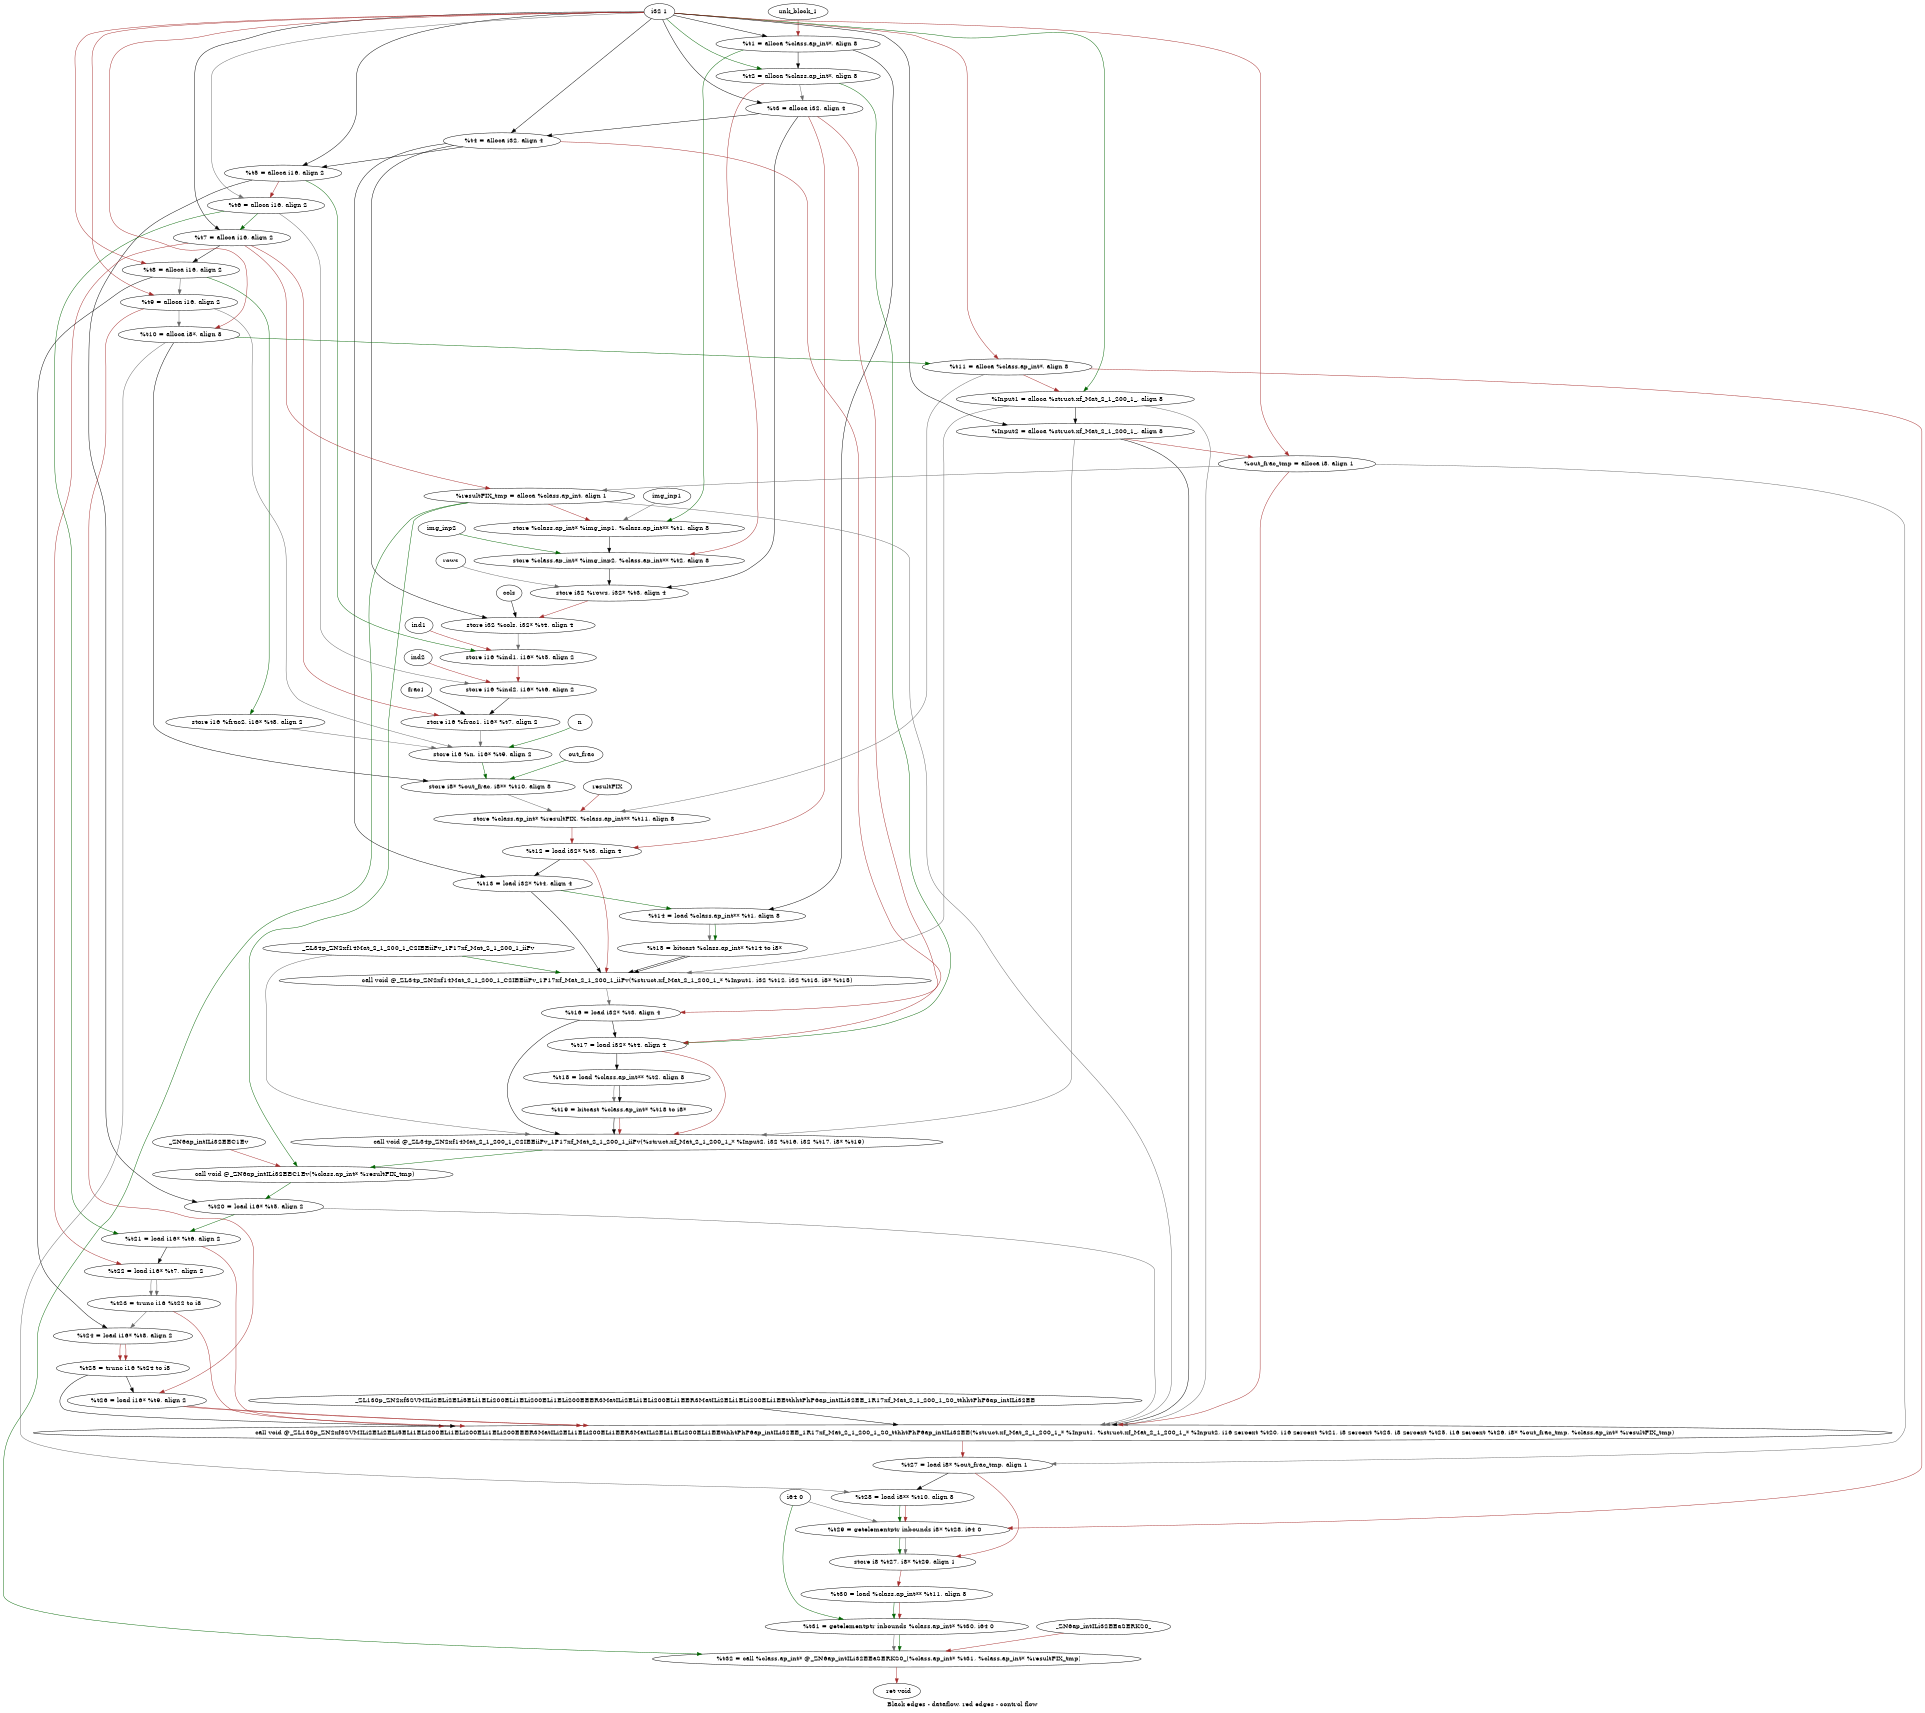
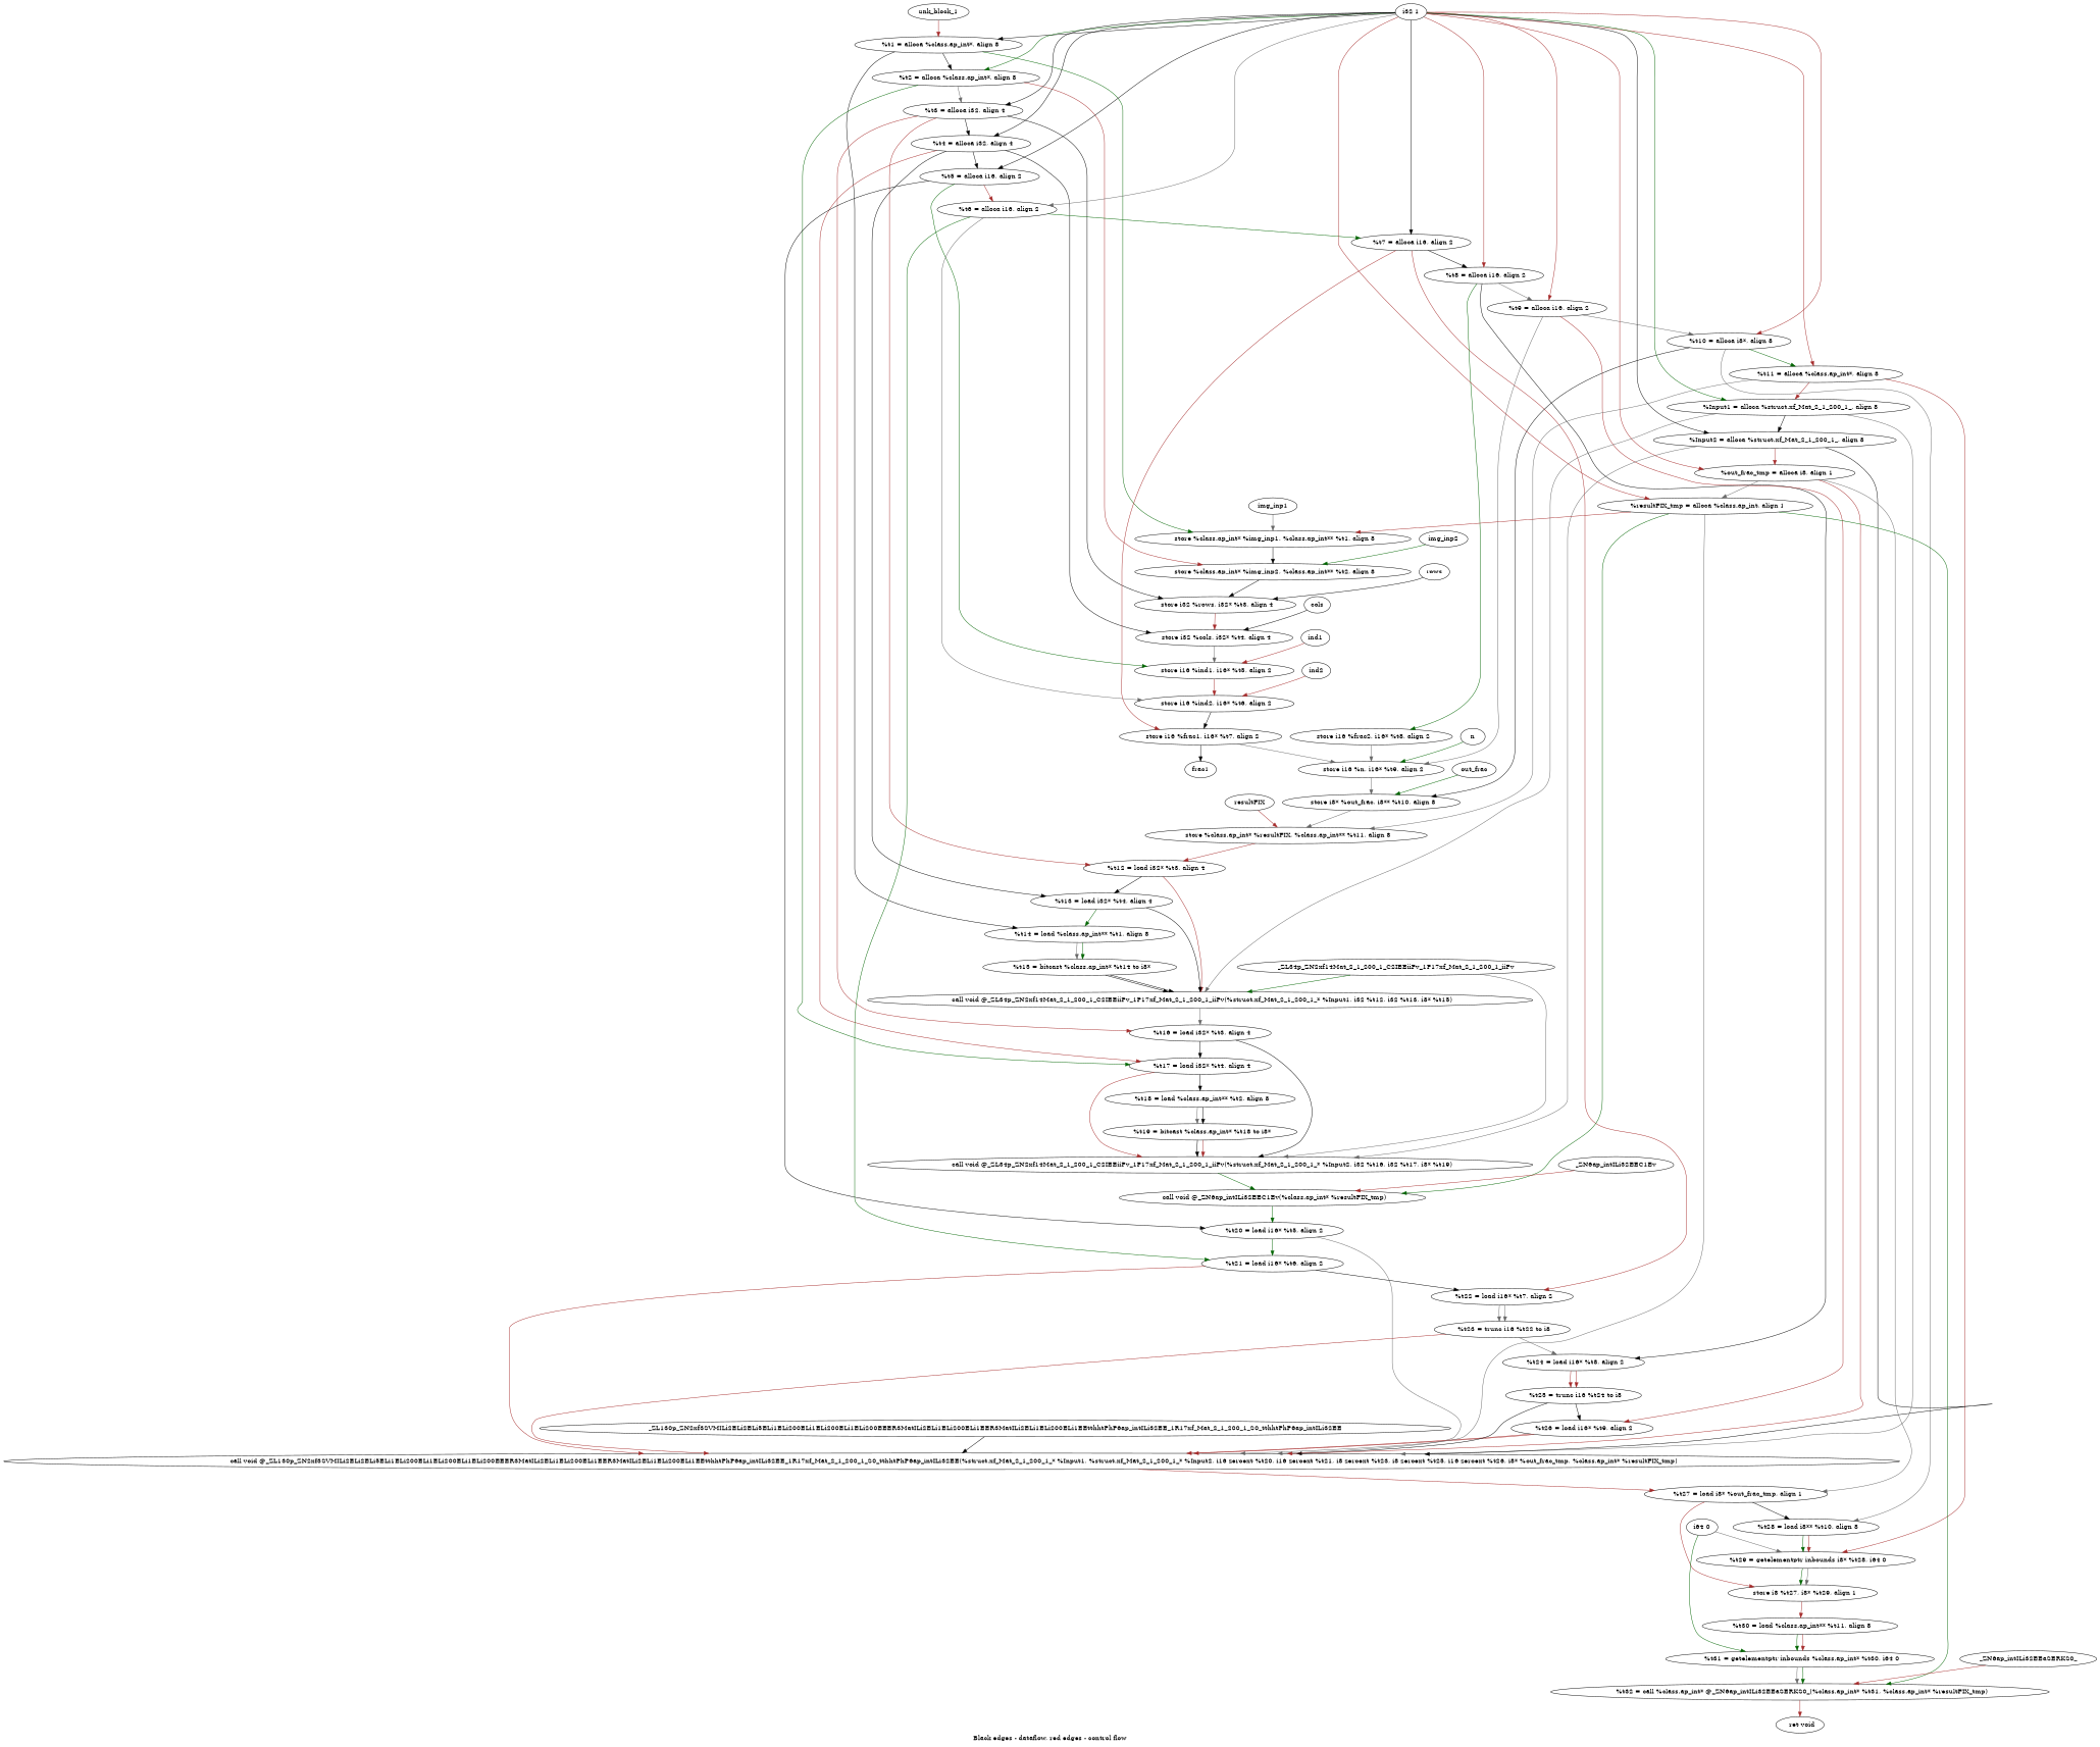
  digraph {
    compound=true
    label="Black edges - dataflow, red edges - control flow"
    edge [color=brown]
    n1 [label="  %t1 = alloca %class.ap_int*, align 8"]
    n2 [label="  %t2 = alloca %class.ap_int*, align 8"]
    n3 [label="  store %class.ap_int* %img_inp1, %class.ap_int** %t1, align 8"]
    n4 [label="  %t14 = load %class.ap_int** %t1, align 8"]
    n5 [label="  %t3 = alloca i32, align 4"]
    n6 [label="  store %class.ap_int* %img_inp2, %class.ap_int** %t2, align 8"]
    n7 [label="  %t17 = load i32* %t4, align 4"]
    n8 [label="  %t15 = bitcast %class.ap_int* %t14 to i8*"]
    n9 [label="  %t4 = alloca i32, align 4"]
    n10 [label="  store i32 %rows, i32* %t3, align 4"]
    n11 [label="  %t12 = load i32* %t3, align 4"]
    n12 [label="  %t16 = load i32* %t3, align 4"]
    n13 [label="  %t18 = load %class.ap_int** %t2, align 8"]
    n14 [label="  %t19 = bitcast %class.ap_int* %t18 to i8*"]
    n15 [label="  %t5 = alloca i16, align 2"]
    n16 [label="  store i32 %cols, i32* %t4, align 4"]
    n17 [label="  %t13 = load i32* %t4, align 4"]
    n18 [label="  call void @_ZL34p_ZN2xf14Mat_2_1_200_1_C2IEEiiPv_1P17xf_Mat_2_1_200_1_iiPv(%struct.xf_Mat_2_1_200_1_* %Input1, i32 %t12, i32 %t13, i8* %t15)"]
    n19 [label="  call void @_ZL34p_ZN2xf14Mat_2_1_200_1_C2IEEiiPv_1P17xf_Mat_2_1_200_1_iiPv(%struct.xf_Mat_2_1_200_1_* %Input2, i32 %t16, i32 %t17, i8* %t19)"]
    n20 [label="  %t6 = alloca i16, align 2"]
    n21 [label="  store i16 %ind1, i16* %t5, align 2"]
    n22 [label="  %t20 = load i16* %t5, align 2"]
    n23 [label="  %t7 = alloca i16, align 2"]
    n24 [label="  store i16 %ind2, i16* %t6, align 2"]
    n25 [label="  %t21 = load i16* %t6, align 2"]
    n26 [label="  call void @_ZL130p_ZN2xf3SVMILi2ELi2ELi5ELi1ELi200ELi1ELi200ELi1ELi200EEER3MatILi2ELi1ELi200ELi1EER3MatILi2ELi1ELi200ELi1EEtthhtPhP6ap_intILi32EE_1R17xf_Mat_2_1_200_1_S0_tthhtPhP6ap_intILi32EE(%struct.xf_Mat_2_1_200_1_* %Input1, %struct.xf_Mat_2_1_200_1_* %Input2, i16 zeroext %t20, i16 zeroext %t21, i8 zeroext %t23, i8 zeroext %t25, i16 zeroext %t26, i8* %out_frac_tmp, %class.ap_int* %resultFIX_tmp)"]
    n27 [label="  %t8 = alloca i16, align 2"]
    n28 [label="  store i16 %frac1, i16* %t7, align 2"]
    n29 [label="  %t22 = load i16* %t7, align 2"]
    n30 [label="  %t9 = alloca i16, align 2"]
    n31 [label="  store i16 %frac2, i16* %t8, align 2"]
    n32 [label="  %t24 = load i16* %t8, align 2"]
    n33 [label="  store i16 %n, i16* %t9, align 2"]
    n34 [label="  %t23 = trunc i16 %t22 to i8"]
    n35 [label="  %t10 = alloca i8*, align 8"]
    n36 [label="  %t26 = load i16* %t9, align 2"]
    n37 [label="  %t25 = trunc i16 %t24 to i8"]
    n38 [label="  %t11 = alloca %class.ap_int*, align 8"]
    n39 [label="  store i8* %out_frac, i8** %t10, align 8"]
    n40 [label="  %t28 = load i8** %t10, align 8"]
    n41 [label="  %Input1 = alloca %struct.xf_Mat_2_1_200_1_, align 8"]
    n42 [label="  store %class.ap_int* %resultFIX, %class.ap_int** %t11, align 8"]
    n43 [label="  %t29 = getelementptr inbounds i8* %t28, i64 0"]
    n44 [label="  %Input2 = alloca %struct.xf_Mat_2_1_200_1_, align 8"]
    n45 [label="  %t30 = load %class.ap_int** %t11, align 8"]
    n46 [label="  %t31 = getelementptr inbounds %class.ap_int* %t30, i64 0"]
    n47 [label="  %out_frac_tmp = alloca i8, align 1"]
    n48 [label="  %t27 = load i8* %out_frac_tmp, align 1"]
    n49 [label="  %resultFIX_tmp = alloca %class.ap_int, align 1"]
    n50 [label="  call void @_ZN6ap_intILi32EEC1Ev(%class.ap_int* %resultFIX_tmp)"]
    n51 [label="  %t32 = call %class.ap_int* @_ZN6ap_intILi32EEaSERKS0_(%class.ap_int* %t31, %class.ap_int* %resultFIX_tmp)"]
    n52 [label="  store i8 %t27, i8* %t29, align 1"]
    n53 [label="  ret void"]
    unk_block_1
    "i32 1"
    img_inp1
    img_inp2
    rows
    cols
    ind1
    ind2
    frac1
    n
    out_frac
    resultFIX
    _ZL34p_ZN2xf14Mat_2_1_200_1_C2IEEiiPv_1P17xf_Mat_2_1_200_1_iiPv
    _ZN6ap_intILi32EEC1Ev
    _ZL130p_ZN2xf3SVMILi2ELi2ELi5ELi1ELi200ELi1ELi200ELi1ELi200EEER3MatILi2ELi1ELi200ELi1EER3MatILi2ELi1ELi200ELi1EEtthhtPhP6ap_intILi32EE_1R17xf_Mat_2_1_200_1_S0_tthhtPhP6ap_intILi32EE
    "i64 0"
    _ZN6ap_intILi32EEaSERKS0_
    n1 -> n2 [color=black weight=2]
    n1 -> n3 [color=darkgreen]
    n1 -> n4 [color=black]
    n2 -> n5 [color=gray40 weight=2]
    n2 -> n6
    n2 -> n7 [color=darkgreen]
    n3 -> n6 [color=black weight=2]
    n4 -> n8 [color=gray40 weight=2]
    n4 -> n8 [color=darkgreen]
    n5 -> n9 [color=black weight=2]
    n5 -> n10 [color=black]
    n5 -> n11
    n5 -> n12
    n6 -> n10 [color=black weight=2]
    n7 -> n13 [color=black weight=2]
    n7 -> n19
    n8 -> n18 [color=black weight=2]
    n8 -> n18 [color=black]
    n9 -> n7
    n9 -> n15 [color=black weight=2]
    n9 -> n16 [color=black]
    n9 -> n17 [color=black]
    n10 -> n16 [weight=2]
    n11 -> n17 [color=black weight=2]
    n11 -> n18
    n12 -> n7 [color=black weight=2]
    n12 -> n19 [color=black]
    n13 -> n14 [color=gray40 weight=2]
    n13 -> n14 [color=black]
    n14 -> n19 [color=black weight=2]
    n14 -> n19
    n15 -> n20 [weight=2]
    n15 -> n21 [color=darkgreen]
    n15 -> n22 [color=black]
    n16 -> n21 [color=gray40 weight=2]
    n17 -> n4 [color=darkgreen weight=2]
    n17 -> n18 [color=black]
    n18 -> n12 [color=gray40 weight=2]
    n19 -> n50 [color=darkgreen weight=2]
    n20 -> n23 [color=darkgreen weight=2]
    n20 -> n24 [color=gray40]
    n20 -> n25 [color=darkgreen]
    n21 -> n24 [weight=2]
    n22 -> n25 [color=darkgreen weight=2]
    n22 -> n26 [color=gray40]
    n23 -> n27 [color=black weight=2]
    n23 -> n28
    n23 -> n29
    n24 -> n28 [color=black weight=2]
    n25 -> n26
    n25 -> n29 [color=black weight=2]
    n26 -> n48 [weight=2]
    n27 -> n30 [color=gray40 weight=2]
    n27 -> n31 [color=darkgreen]
    n27 -> n32 [color=black]
    n28 -> n33 [color=gray40 weight=2]
    n29 -> n34 [color=gray40 weight=2]
    n29 -> n34 [color=gray40]
    n30 -> n33 [color=gray40]
    n30 -> n35 [color=gray40 weight=2]
    n30 -> n36
    n31 -> n33 [color=gray40 weight=2]
    n32 -> n37 [weight=2]
    n32 -> n37
-   n33 -> n39 [color=darkgreen weight=2]
+   n33 -> n39 [color=gray40 weight=2]
    n34 -> n26
    n34 -> n32 [color=gray40 weight=2]
    n35 -> n38 [color=darkgreen weight=2]
    n35 -> n39 [color=black]
    n35 -> n40 [color=gray40]
    n36 -> n26 [weight=2]
    n36 -> n26
    n37 -> n26 [color=black]
    n37 -> n36 [color=black weight=2]
    n38 -> n41 [weight=2]
    n38 -> n42 [color=gray40]
    n38 -> n43
    n39 -> n42 [color=gray40 weight=2]
    n40 -> n43 [color=darkgreen weight=2]
    n40 -> n43
    n41 -> n18 [color=gray40]
    n41 -> n26 [color=gray40]
    n41 -> n44 [color=black weight=2]
    n42 -> n11 [weight=2]
    n43 -> n52 [color=darkgreen weight=2]
    n43 -> n52 [color=gray40]
    n44 -> n19 [color=gray40]
    n44 -> n26 [color=black]
    n44 -> n47 [weight=2]
    n45 -> n46 [color=darkgreen weight=2]
    n45 -> n46
    n46 -> n51 [color=gray40 weight=2]
    n46 -> n51 [color=darkgreen]
    n47 -> n26
    n47 -> n48 [color=gray40]
    n47 -> n49 [color=gray40 weight=2]
    n48 -> n40 [color=black weight=2]
    n48 -> n52
    n49 -> n3 [weight=2]
    n49 -> n26 [color=gray40]
    n49 -> n50 [color=darkgreen]
    n49 -> n51 [color=darkgreen]
    n50 -> n22 [color=darkgreen weight=2]
    n51 -> n53 [weight=2]
    n52 -> n45 [weight=2]
    unk_block_1 -> n1
    "i32 1" -> n1 [color=black]
    "i32 1" -> n2 [color=darkgreen]
    "i32 1" -> n5 [color=black]
    "i32 1" -> n9 [color=black]
    "i32 1" -> n15 [color=black]
    "i32 1" -> n20 [color=gray40]
    "i32 1" -> n23 [color=black]
    "i32 1" -> n27
    "i32 1" -> n30
    "i32 1" -> n35
    "i32 1" -> n38
    "i32 1" -> n41 [color=darkgreen]
    "i32 1" -> n44 [color=black]
    "i32 1" -> n47
-   n23 -> n49
+   "i32 1" -> n49
    img_inp1 -> n3 [color=gray40]
    img_inp2 -> n6 [color=darkgreen]
-   rows -> n10 [color=gray40]
+   rows -> n10 [color=black]
    cols -> n16 [color=black]
    ind1 -> n21
    ind2 -> n24
-   frac1 -> n28 [color=black]
+   n28 -> frac1 [color=black]
    n -> n33 [color=darkgreen]
    out_frac -> n39 [color=darkgreen]
    resultFIX -> n42
    _ZL34p_ZN2xf14Mat_2_1_200_1_C2IEEiiPv_1P17xf_Mat_2_1_200_1_iiPv -> n18 [color=darkgreen]
    _ZL34p_ZN2xf14Mat_2_1_200_1_C2IEEiiPv_1P17xf_Mat_2_1_200_1_iiPv -> n19 [color=gray40]
    _ZN6ap_intILi32EEC1Ev -> n50
    _ZL130p_ZN2xf3SVMILi2ELi2ELi5ELi1ELi200ELi1ELi200ELi1ELi200EEER3MatILi2ELi1ELi200ELi1EER3MatILi2ELi1ELi200ELi1EEtthhtPhP6ap_intILi32EE_1R17xf_Mat_2_1_200_1_S0_tthhtPhP6ap_intILi32EE -> n26 [color=black]
    "i64 0" -> n43 [color=gray40]
    "i64 0" -> n46 [color=darkgreen]
    _ZN6ap_intILi32EEaSERKS0_ -> n51
  }
